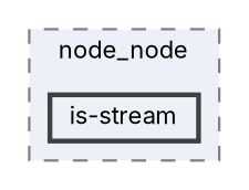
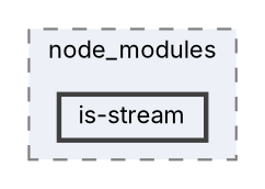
  digraph {
    compound=true
    fontname=Inter
    n1 [color=grey25 fillcolor="#edf0f7" fontname=Inter fontsize=10 height=0.2 label="is-stream" shape=box style="filled,bold" width=0.4]
    subgraph cluster_1 {
      bgcolor="#edf0f7"
      fontsize=10
-     label=node_node
+     label=node_modules
      pencolor=grey50
      style="filled,dashed"
      n1
    }
  }
